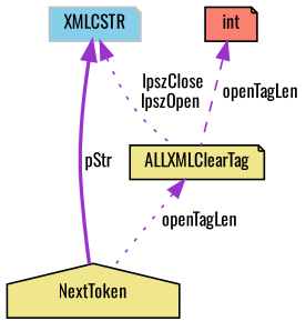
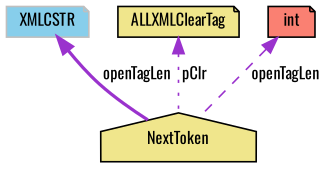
  digraph {
    fontname=Oswald
    node [color=black fillcolor=khaki fontname=Oswald fontsize=10 shape=note style=filled]
    edge [color=darkorchid3 dir=back fontname=Oswald fontsize=10 labelfontname=FreeSans labelfontsize=10 style=dotted]
    n1 [fontcolor=black height=0.2 label=NextToken shape=house width=0.4]
    n2 [color=grey75 height=0.2 label=XMLCSTR width=0.4 fillcolor=skyblue]
    n3 [height=0.2 label=ALLXMLClearTag width=0.4]
    n4 [height=0.2 label=int width=0.4 fillcolor=salmon]
-   n2 -> n1 [label=" pStr" style=bold]
-   n2 -> n3 [label=" lpszClose\nlpszOpen"]
-   n3 -> n1 [label=" openTagLen"]
-   n4 -> n3 [label=" openTagLen" style=dashed]
+   n2 -> n1 [label=" openTagLen" style=bold]
+   n3 -> n1 [label=" pClr"]
+   n4 -> n1 [label=" openTagLen" style=dashed]
  }
